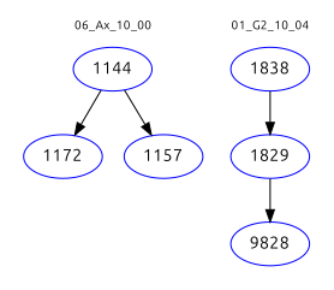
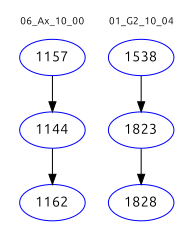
  digraph {
    fontname=Ubuntu
    node [color=blue fontname=Ubuntu]
    edge [color=black fontname=Ubuntu]
-   n1 [label=1172]
+   n1 [label=1162]
    n2 [label=1144]
    n3 [label=1157]
-   n4 [label=1838]
-   n5 [label=1829]
-   n6 [label=9828]
+   n4 [label=1538]
+   n5 [label=1823]
+   n6 [label=1828]
    subgraph cluster_1 {
      color=white
      fontsize=10
      label="06_Ax_10_00"
      n1
      n2
      n3
    }
    subgraph cluster_2 {
      color=white
      fontsize=10
      label="01_G2_10_04"
      n4
      n5
      n6
    }
    n2 -> n1
-   n2 -> n3
+   n3 -> n2
    n4 -> n5
    n5 -> n6
  }
